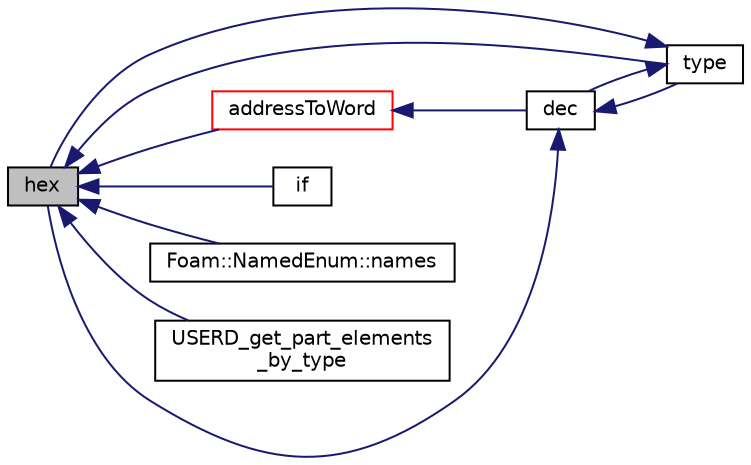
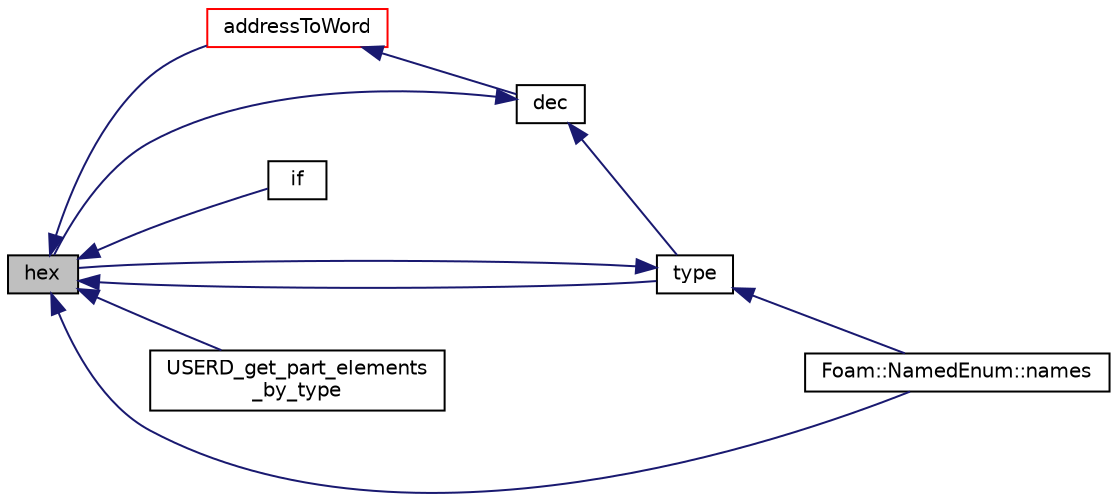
  digraph {
    rankdir=LR
    node [color=black fontname=Helvetica fontsize=10 shape=record]
    edge [color=midnightblue dir=back fontname=Helvetica fontsize=10 labelfontname=Helvetica labelfontsize=10 style=solid]
    n1 [fillcolor=grey75 fontcolor=black height=0.2 label=hex style=filled width=0.4]
    n2 [color=red height=0.2 label=addressToWord width=0.4]
    n3 [height=0.2 label=type width=0.4]
    n4 [height=0.2 label=if width=0.4]
    n5 [height=0.2 label="Foam::NamedEnum::names" width=0.4]
    n6 [height=0.2 label="USERD_get_part_elements\l_by_type" width=0.4]
    n7 [height=0.2 label=dec width=0.4]
    n1 -> n2
    n1 -> n3
    n1 -> n4
    n1 -> n5
    n1 -> n6
    n2 -> n7
    n3 -> n1
-   n3 -> n7
+   n3 -> n5
    n7 -> n1
    n7 -> n3
  }
